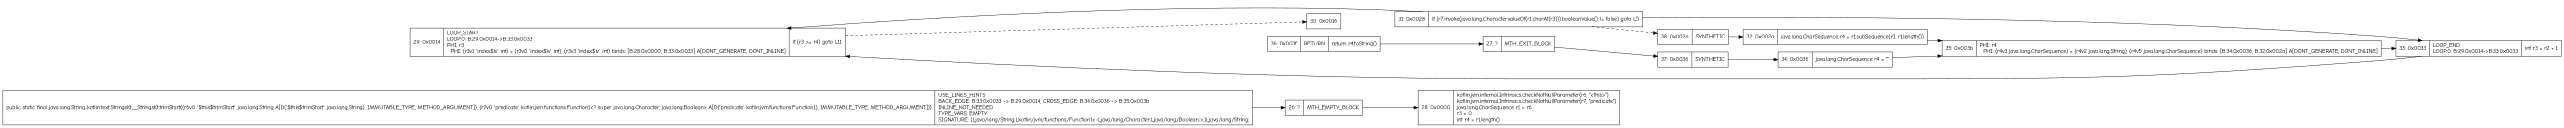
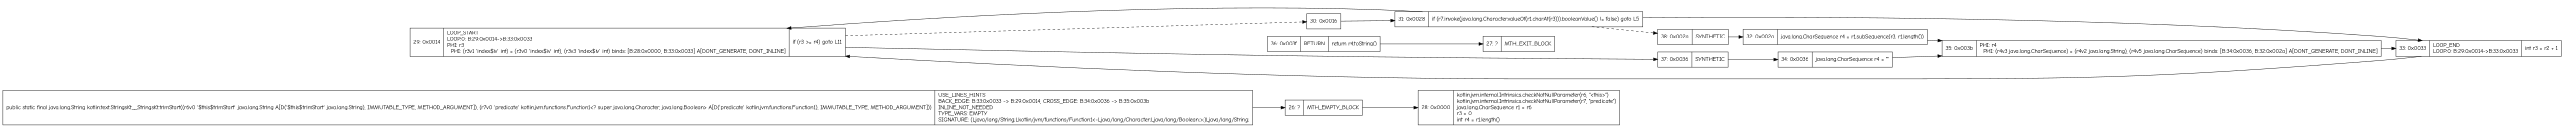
  digraph {
    fontname="Comic Neue"
    rankdir=LR
    node [fontname="Comic Neue" shape=record]
    edge [fontname="Comic Neue"]
    n1 [label="{26\:\ ?|MTH_EMPTY_BLOCK\l}"]
    n2 [label="{28\:\ 0x0000|kotlin.jvm.internal.Intrinsics.checkNotNullParameter(r6, \"\<this\>\")\lkotlin.jvm.internal.Intrinsics.checkNotNullParameter(r7, \"predicate\")\ljava.lang.CharSequence r1 = r6\lr3 = 0\lint r4 = r1.length()\l}"]
    n3 [label="{29\:\ 0x0014|LOOP_START\lLOOP:0: B:29:0x0014\-\>B:33:0x0033\lPHI: r3 \l  PHI: (r3v1 'index$iv' int) = (r3v0 'index$iv' int), (r3v3 'index$iv' int) binds: [B:28:0x0000, B:33:0x0033] A[DONT_GENERATE, DONT_INLINE]\l|if (r3 \>= r4) goto L11\l}"]
    n4 [label="{30\:\ 0x0016}"]
    n5 [label="{37\:\ 0x0036|SYNTHETIC\l}"]
    n6 [label="{31\:\ 0x0028|if (r7.invoke(java.lang.Character.valueOf(r1.charAt(r3))).booleanValue() != false) goto L5\l}"]
    n7 [label="{34\:\ 0x0036|java.lang.CharSequence r4 = \"\"\l}"]
    n8 [label="{33\:\ 0x0033|LOOP_END\lLOOP:0: B:29:0x0014\-\>B:33:0x0033\l|int r3 = r2 + 1\l}"]
    n9 [label="{38\:\ 0x002a|SYNTHETIC\l}"]
    n10 [label="{32\:\ 0x002a|java.lang.CharSequence r4 = r1.subSequence(r3, r1.length())\l}"]
    n11 [label="{35\:\ 0x003b|PHI: r4 \l  PHI: (r4v3 java.lang.CharSequence) = (r4v2 java.lang.String), (r4v5 java.lang.CharSequence) binds: [B:34:0x0036, B:32:0x002a] A[DONT_GENERATE, DONT_INLINE]\l}"]
    n12 [label="{36\:\ 0x003f|RETURN\l|return r4.toString()\l}"]
    n13 [label="{27\:\ ?|MTH_EXIT_BLOCK\l}"]
    n14 [label="{public static final java.lang.String kotlin.text.StringsKt__StringsKt.trimStart((r6v0 '$this$trimStart' java.lang.String A[D('$this$trimStart' java.lang.String), IMMUTABLE_TYPE, METHOD_ARGUMENT]), (r7v0 'predicate' kotlin.jvm.functions.Function1\<? super java.lang.Character, java.lang.Boolean\> A[D('predicate' kotlin.jvm.functions.Function1), IMMUTABLE_TYPE, METHOD_ARGUMENT]))  | USE_LINES_HINTS\lBACK_EDGE: B:33:0x0033 \-\> B:29:0x0014, CROSS_EDGE: B:34:0x0036 \-\> B:35:0x003b\lINLINE_NOT_NEEDED\lTYPE_VARS: EMPTY\lSIGNATURE: (Ljava\/lang\/String;Lkotlin\/jvm\/functions\/Function1\<\-Ljava\/lang\/Character;Ljava\/lang\/Boolean;\>;)Ljava\/lang\/String;\l}"]
    n1 -> n2
    n3 -> n4 [style=dashed]
-   n13 -> n5
+   n3 -> n5
+   n4 -> n6
    n5 -> n7
    n6 -> n3
    n6 -> n8
    n6 -> n9 [style=dashed]
    n7 -> n11
    n8 -> n3
    n9 -> n10
    n10 -> n11
    n11 -> n8
    n12 -> n13
    n14 -> n1
  }
